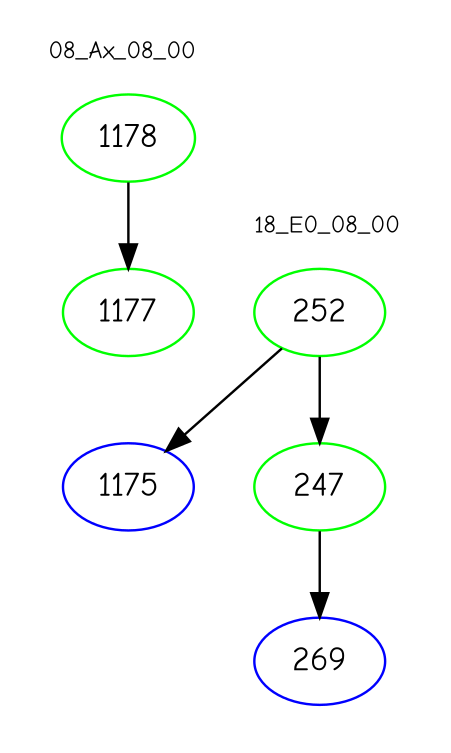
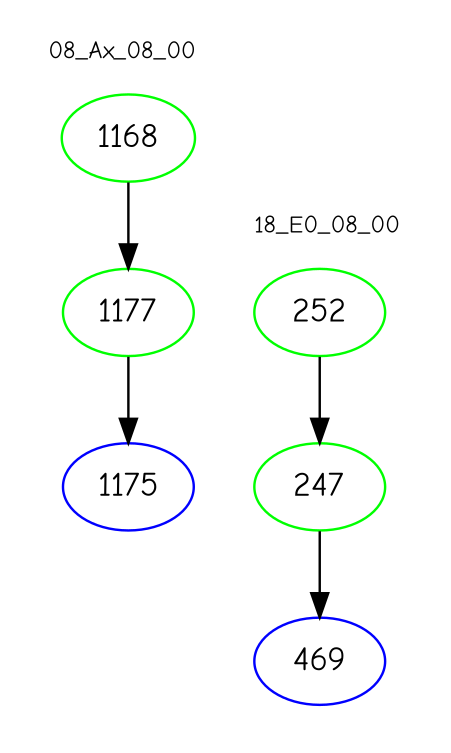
  digraph {
    fontname="Comic Neue"
    node [color=green fontname="Comic Neue"]
    edge [color=black fontname="Comic Neue"]
-   n1 [label=1178]
+   n1 [label=1168]
    n2 [label=1177]
    n3 [color=blue label=1175]
    n4 [label=252]
    n5 [label=247]
-   n6 [color=blue label=269]
+   n6 [color=blue label=469]
    subgraph cluster_1 {
      color=white
      fontsize=10
      label="08_Ax_08_00"
      n1
      n2
      n3
    }
    subgraph cluster_2 {
      color=white
      fontsize=10
      label="18_E0_08_00"
      n4
      n5
      n6
    }
    n1 -> n2
-   n4 -> n3
+   n2 -> n3
    n4 -> n5
    n5 -> n6
  }
